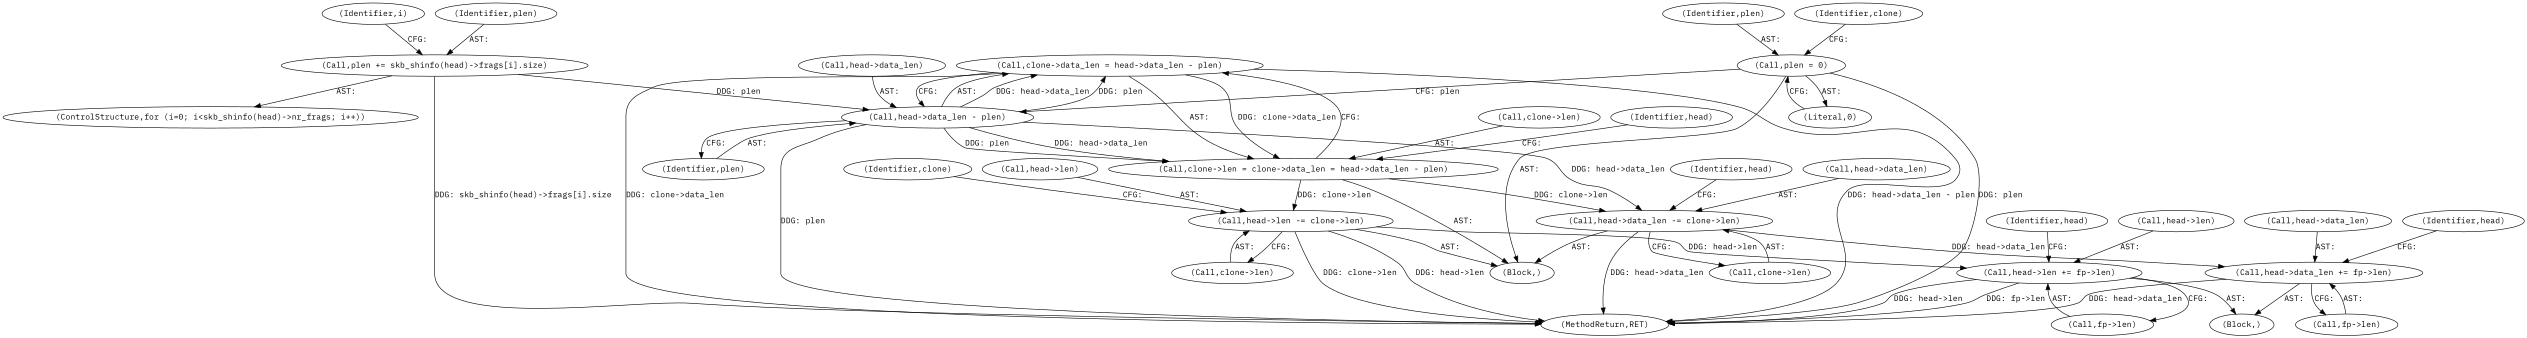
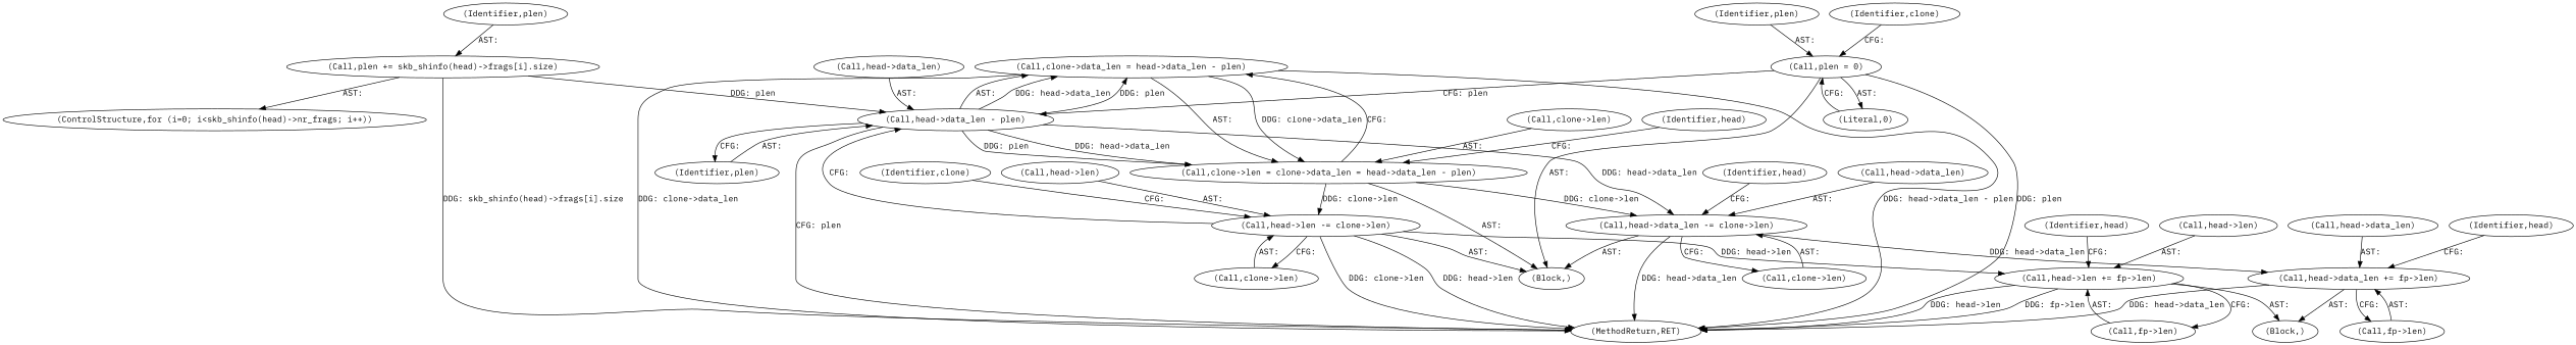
  digraph {
    fontname="IBM Plex Mono"
    node [fontname="IBM Plex Mono"]
    edge [fontname="IBM Plex Mono"]
    n1 [label="(Call,clone->data_len = head->data_len - plen)"]
    n2 [label="(Call,head->data_len - plen)"]
    n3 [label="(Call,clone->len = clone->data_len = head->data_len - plen)"]
    n4 [label="(MethodReturn,RET)"]
    n5 [label="(Call,head->data_len -= clone->len)"]
    n6 [label="(Identifier,plen)"]
    n7 [label="(Block,)"]
    n8 [label="(Call,head->len -= clone->len)"]
    n9 [label="(Call,head->data_len += fp->len)"]
    n10 [label="(Call,clone->len)"]
    n11 [label="(Call,plen = 0)"]
    n12 [label="(Literal,0)"]
    n13 [label="(Call,plen += skb_shinfo(head)->frags[i].size)"]
    n14 [label="(ControlStructure,for (i=0; i<skb_shinfo(head)->nr_frags; i++))"]
    n15 [label="(Call,head->len += fp->len)"]
    n16 [label="(Call,clone->len)"]
    n17 [label="(Call,fp->len)"]
    n18 [label="(Block,)"]
    n19 [label="(Call,fp->len)"]
    n20 [label="(Call,head->data_len)"]
-   n21 [label="(Identifier,i)"]
    n22 [label="(Identifier,plen)"]
    n23 [label="(Identifier,head)"]
    n24 [label="(Identifier,head)"]
    n25 [label="(Call,head->len)"]
    n26 [label="(Identifier,plen)"]
    n27 [label="(Call,head->len)"]
    n28 [label="(Call,clone->len)"]
    n29 [label="(Call,head->data_len)"]
    n30 [label="(Identifier,head)"]
    n31 [label="(Identifier,clone)"]
    n32 [label="(Call,head->data_len)"]
    n33 [label="(Identifier,clone)"]
    n34 [label="(Identifier,head)"]
-   n1 -> n2 [label="CFG: "]
+   n8 -> n2 [label="CFG: "]
    n1 -> n3 [label="AST: "]
    n1 -> n3 [label="DDG: clone->data_len"]
    n1 -> n4 [label="DDG: clone->data_len"]
    n1 -> n4 [label="DDG: head->data_len - plen"]
    n2 -> n1 [label="AST: "]
    n2 -> n1 [label="DDG: head->data_len"]
    n2 -> n1 [label="DDG: plen"]
    n2 -> n3 [label="DDG: head->data_len"]
    n2 -> n3 [label="DDG: plen"]
-   n2 -> n4 [label="DDG: plen"]
+   n2 -> n4 [label="CFG: plen"]
    n2 -> n5 [label="DDG: head->data_len"]
    n2 -> n6 [label="CFG: "]
    n3 -> n1 [label="CFG: "]
    n3 -> n5 [label="DDG: clone->len"]
    n3 -> n7 [label="AST: "]
    n3 -> n8 [label="DDG: clone->len"]
    n5 -> n4 [label="DDG: head->data_len"]
    n5 -> n7 [label="AST: "]
    n5 -> n9 [label="DDG: head->data_len"]
    n5 -> n10 [label="CFG: "]
    n6 -> n2 [label="AST: "]
    n8 -> n4 [label="DDG: clone->len"]
    n8 -> n4 [label="DDG: head->len"]
    n8 -> n7 [label="AST: "]
    n8 -> n15 [label="DDG: head->len"]
    n8 -> n16 [label="CFG: "]
    n9 -> n4 [label="DDG: head->data_len"]
    n9 -> n17 [label="CFG: "]
    n9 -> n18 [label="AST: "]
    n10 -> n5 [label="AST: "]
    n11 -> n2 [label="CFG: plen"]
    n11 -> n4 [label="DDG: plen"]
    n11 -> n7 [label="AST: "]
    n11 -> n12 [label="AST: "]
    n12 -> n11 [label="CFG: "]
    n13 -> n2 [label="DDG: plen"]
    n13 -> n4 [label="DDG: skb_shinfo(head)->frags[i].size"]
    n13 -> n14 [label="AST: "]
    n15 -> n4 [label="DDG: fp->len"]
    n15 -> n4 [label="DDG: head->len"]
    n15 -> n18 [label="AST: "]
    n15 -> n19 [label="CFG: "]
    n16 -> n8 [label="AST: "]
    n17 -> n9 [label="AST: "]
    n19 -> n15 [label="AST: "]
    n20 -> n9 [label="AST: "]
-   n21 -> n13 [label="CFG: "]
    n22 -> n13 [label="AST: "]
    n23 -> n5 [label="CFG: "]
    n24 -> n15 [label="CFG: "]
    n25 -> n15 [label="AST: "]
    n26 -> n11 [label="AST: "]
    n27 -> n8 [label="AST: "]
    n28 -> n3 [label="AST: "]
    n29 -> n2 [label="AST: "]
    n30 -> n9 [label="CFG: "]
    n31 -> n8 [label="CFG: "]
    n32 -> n5 [label="AST: "]
    n33 -> n11 [label="CFG: "]
    n34 -> n3 [label="CFG: "]
  }
